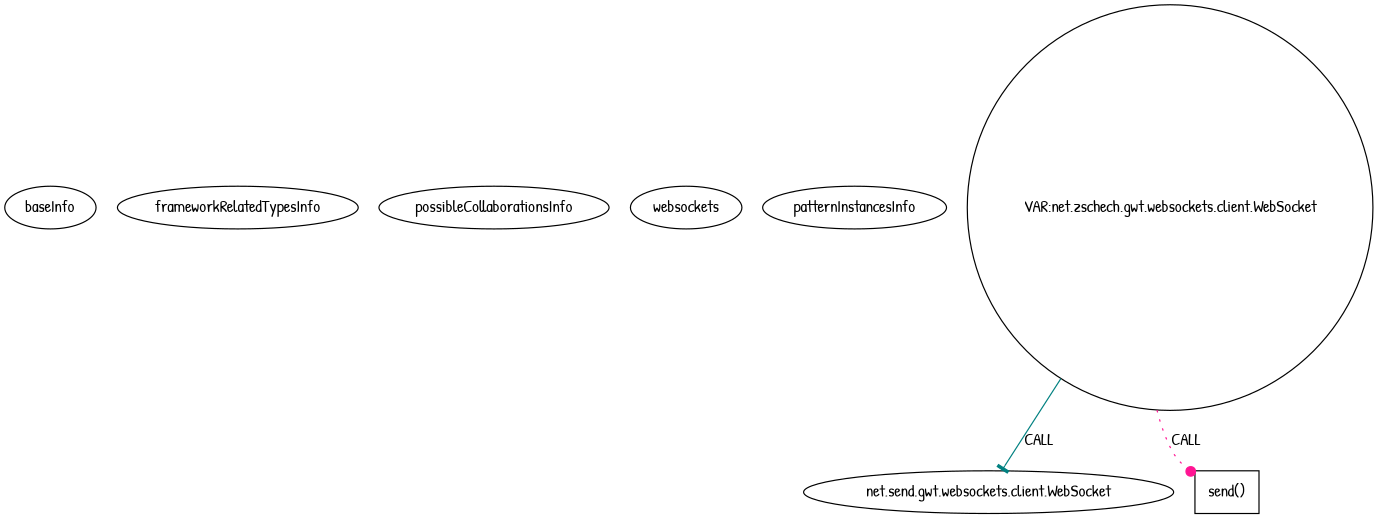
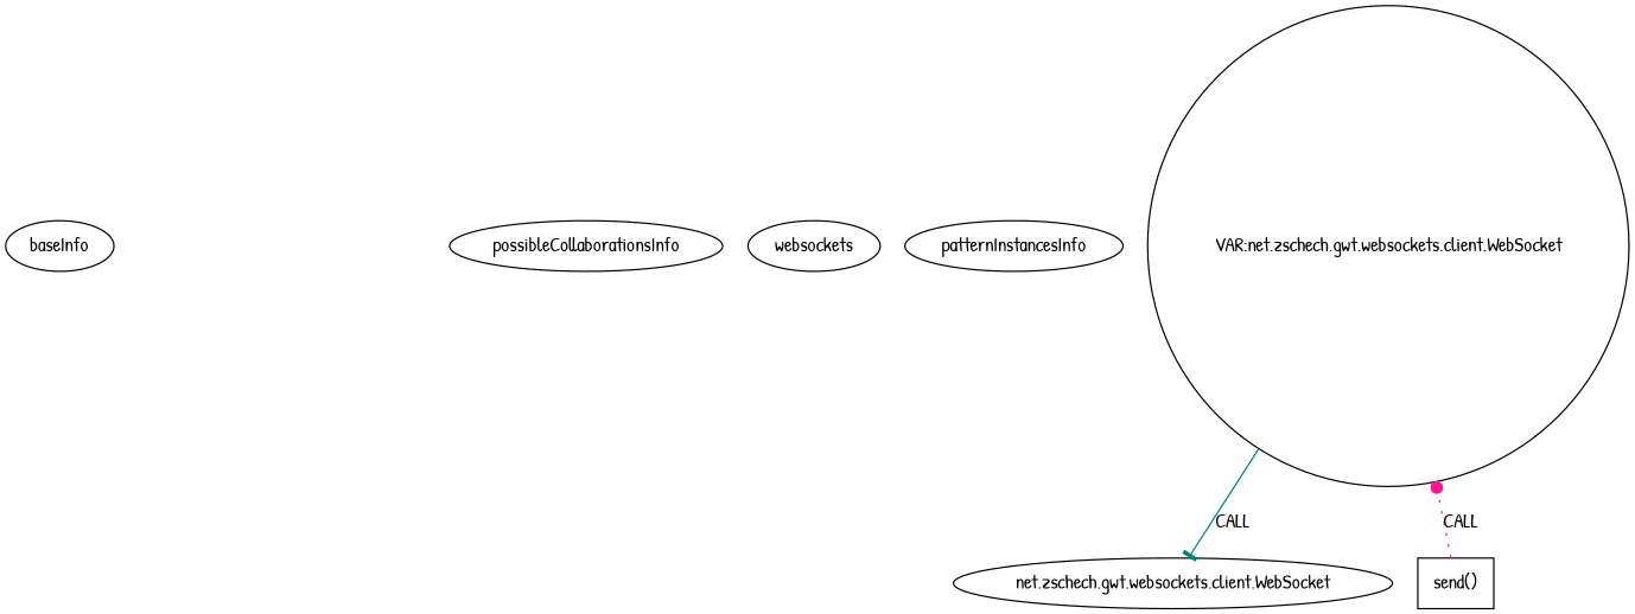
  digraph {
    fontname="Patrick Hand"
    node [fontname="Patrick Hand"]
    edge [fontname="Patrick Hand"]
    baseInfo [category=pattern graphId=1287 isAnonymous=false possibleRelation=false]
-   frameworkRelatedTypesInfo
    possibleCollaborationsInfo
    n4 [frequency=2.0 label=websockets patternRootClient=null]
    patternInstancesInfo [0="betacraft-RdpGwtClient~/betacraft-RdpGwtClient/RdpGwtClient-master/src/com/droidcloud/viewer/client/ISO.java~ISO~836" 1="betacraft-RdpGwtClient~/betacraft-RdpGwtClient/RdpGwtClient-master/src/com/droidcloud/viewer/client/ISO.java~void onOpen(net.zschech.gwt.websockets.client.WebSocket)~837"]
-   n6 [isFrameworkType=false label="net.send.gwt.websockets.client.WebSocket" vertexType=FRAMEWORK_CLASS_TYPE]
+   n6 [isFrameworkType=false label="net.zschech.gwt.websockets.client.WebSocket" vertexType=FRAMEWORK_CLASS_TYPE]
    n7 [isFrameworkType=false label="VAR:net.zschech.gwt.websockets.client.WebSocket" shape=circle vertexType=VARIABLE_EXPRESION]
    n8 [isFrameworkType=false label="send()" shape=box vertexType=INSIDE_CALL]
    n7 -> n6 [arrowhead=tee color=teal label=CALL style=solid]
-   n7 -> n8 [arrowhead=dot color=deeppink label=CALL style=dotted]
+   n8 -> n7 [arrowhead=dot color=deeppink label=CALL style=dotted]
  }
